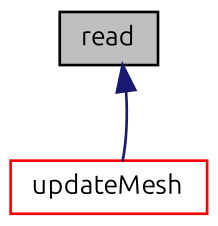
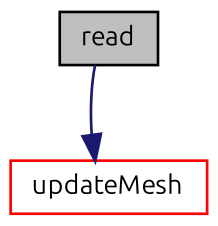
  digraph {
    rankdir=TB
    fontname=Ubuntu
    node [fontname=Ubuntu fontsize=10 shape=record]
    n1 [color=black fillcolor=grey75 fontcolor=black height=0.2 label=read style=filled width=0.4]
    n2 [color=red height=0.2 label=updateMesh width=0.4]
-   n2 -> n1 [color=midnightblue fontname=Ubuntu fontsize=10 labelfontname=FreeSans labelfontsize=10 style=solid]
+   n1 -> n2 [color=midnightblue fontname=Ubuntu fontsize=10 labelfontname=FreeSans labelfontsize=10 style=solid]
  }
